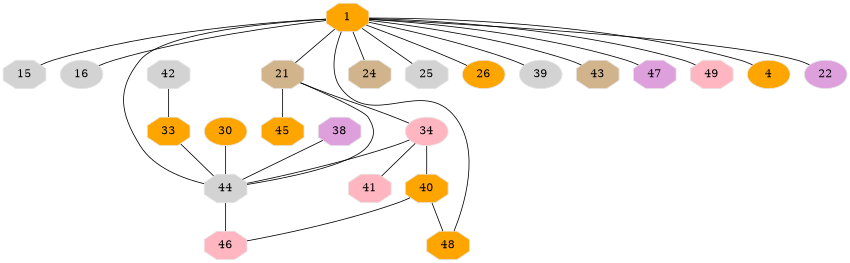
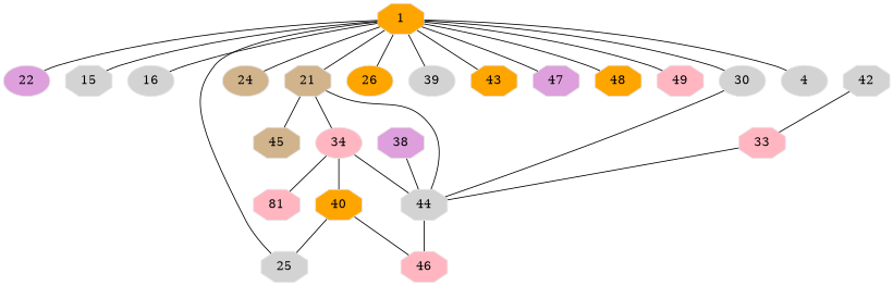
  graph {
    node [color=gray90 fillcolor=lightgrey shape=octagon style=filled]
    1 [fillcolor=orange]
-   4 [fillcolor=orange shape=ellipse]
+   4 [shape=ellipse]
    n3 [fillcolor=plum label=22 shape=ellipse]
    15
    16 [shape=ellipse super="+11"]
    21 [fillcolor=tan super="+3+9"]
-   24 [fillcolor=tan]
+   24 [fillcolor=tan shape=ellipse]
    25
    26 [fillcolor=orange shape=ellipse]
    39 [shape=ellipse]
-   43 [fillcolor=tan super="+5"]
+   43 [fillcolor=orange super="+5"]
    44 [super="+32+37"]
    47 [fillcolor=plum super="+17"]
    48 [fillcolor=orange super="+8+13"]
    49 [fillcolor=lightpink]
    34 [fillcolor=lightpink shape=ellipse]
-   45 [fillcolor=orange super="+31"]
+   45 [fillcolor=tan super="+31"]
    46 [fillcolor=lightpink super="+10"]
    40 [fillcolor=orange super="+22"]
-   41 [fillcolor=lightpink]
-   30 [fillcolor=orange shape=ellipse super="+18"]
-   33 [fillcolor=orange]
+   41 [fillcolor=lightpink label=81]
+   30 [shape=ellipse super="+18"]
+   33 [fillcolor=lightpink]
    38 [fillcolor=plum]
    42
    1 -- 4
    1 -- n3
    1 -- 15
    1 -- 16 [weight=2]
    1 -- 21 [weight=2]
    1 -- 24
    1 -- 25
    1 -- 26
    1 -- 39
    1 -- 43
-   1 -- 44 [weight=3]
+   1 -- 30 [weight=3]
    1 -- 47
    1 -- 48
    1 -- 49
    21 -- 44
    21 -- 34
    21 -- 45
    44 -- 46 [weight=2]
    34 -- 44
    34 -- 40 [weight=2]
    34 -- 41
-   40 -- 48
+   40 -- 25
    40 -- 46
    30 -- 44
    33 -- 44
    38 -- 44
    42 -- 33
  }
